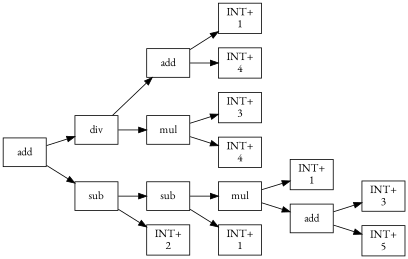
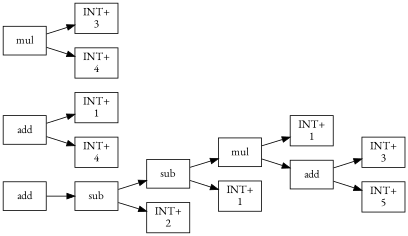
  digraph {
    rankdir=LR
    fontname="EB Garamond"
    node [shape=box fontname="EB Garamond"]
    edge [fontname="EB Garamond"]
    n1 [label=add]
-   n2 [label=div]
    n3 [label=sub]
    n4 [label=add]
    n5 [label=mul]
    n6 [label="INT+\n1"]
    n7 [label="INT+\n4"]
    n8 [label="INT+\n3"]
    n9 [label="INT+\n4"]
    n10 [label=sub]
    n11 [label="INT+\n2"]
    n12 [label=mul]
    n13 [label="INT+\n1"]
    n14 [label="INT+\n1"]
    n15 [label=add]
    n16 [label="INT+\n3"]
    n17 [label="INT+\n5"]
-   n1 -> n2
    n1 -> n3
-   n2 -> n4
-   n2 -> n5
    n3 -> n10
    n3 -> n11
    n4 -> n6
    n4 -> n7
    n5 -> n8
    n5 -> n9
    n10 -> n12
    n10 -> n13
    n12 -> n14
    n12 -> n15
    n15 -> n16
    n15 -> n17
  }
